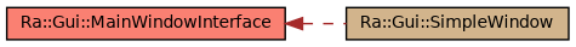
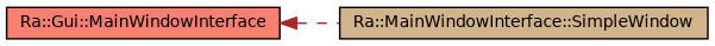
  digraph {
    rankdir=LR
    node [color=black fontname=Helvetica fontsize=10 shape=record style=filled]
    n1 [fillcolor=salmon height=0.2 label="Ra::Gui::MainWindowInterface" width=0.4]
-   n2 [fillcolor=tan height=0.2 label="Ra::Gui::SimpleWindow" width=0.4]
+   n2 [fillcolor=tan height=0.2 label="Ra::MainWindowInterface::SimpleWindow" width=0.4]
    n1 -> n2 [color=brown dir=back fontname=Helvetica fontsize=10 labelfontname=Helvetica labelfontsize=10 style=dashed]
  }
